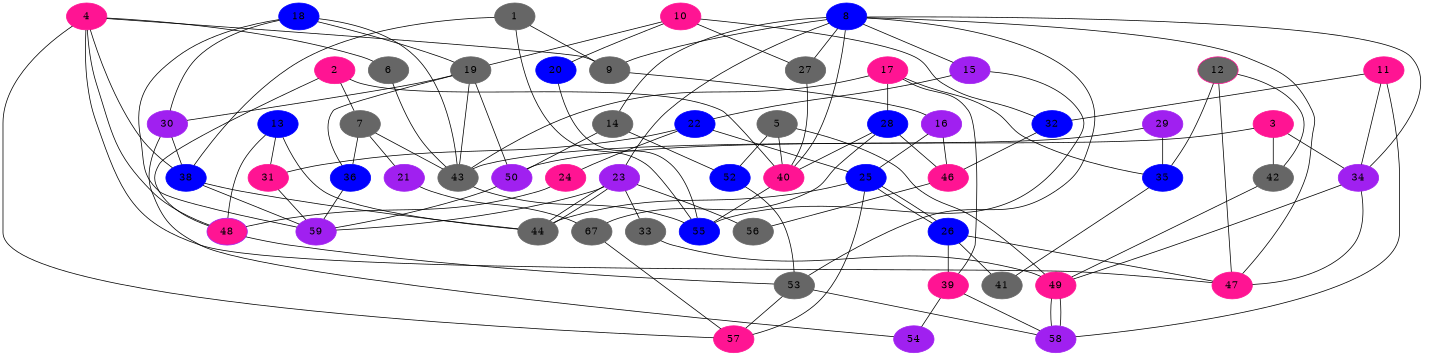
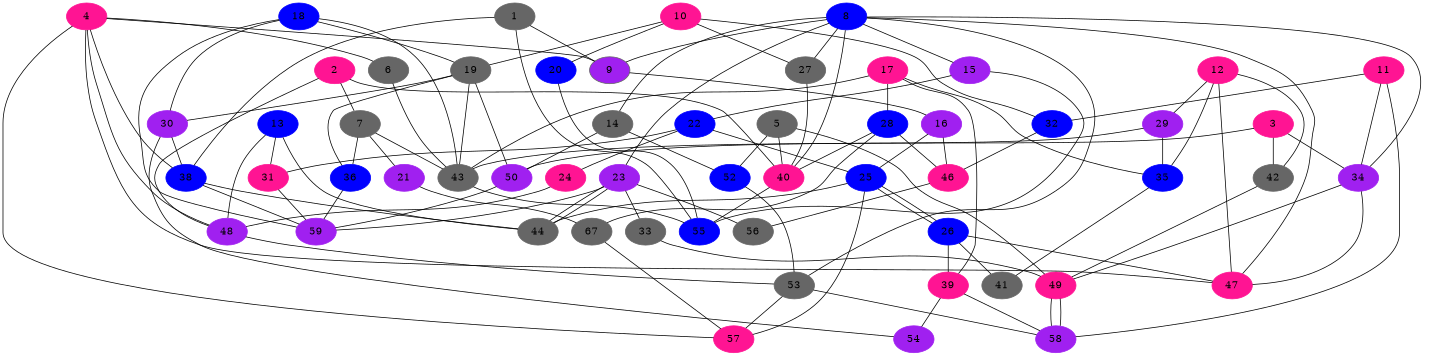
  graph {
    node [color=gray40 style=filled]
    1
-   9
+   9 [fillcolor=purple]
    38 [color=blue]
    55 [color=blue]
    16 [color=purple]
    44
    59 [color=purple]
    2 [color=deeppink]
    7
    40 [color=deeppink]
-   48 [color=purple fillcolor=deeppink]
+   48 [color=purple]
    43
    21 [color=purple]
    36 [color=blue]
    53
    3 [color=deeppink]
    34 [color=purple]
    42
    50 [color=purple]
    47 [color=deeppink]
    49 [color=deeppink]
    4 [color=deeppink]
    6
    57 [color=deeppink]
    5
    52 [color=blue]
    58 [color=purple]
    n28 [label=67]
    8 [color=blue]
    14
    15 [color=purple]
    23 [color=purple]
    27
    22 [color=blue]
    33
    56
    25 [color=blue]
    46 [color=deeppink]
    10 [color=deeppink]
    19
    20 [color=blue]
    32 [color=blue]
    30 [color=purple]
    11 [color=deeppink]
-   12 [color=deeppink fillcolor=gray40]
+   12 [color=deeppink]
    29 [color=purple]
    35 [color=blue]
    41
    13 [color=blue]
    31 [color=deeppink]
    24 [color=deeppink]
    26 [color=blue]
    17 [color=deeppink]
    28 [color=blue]
    39 [color=deeppink]
    54 [color=purple]
    18 [color=blue]
    1 -- 9
    1 -- 38
    1 -- 55
    9 -- 16
    38 -- 44
    38 -- 59
    16 -- 25
    16 -- 46
    2 -- 7
    2 -- 40
    2 -- 48
    7 -- 43
    7 -- 21
    7 -- 36
    40 -- 55
    48 -- 53
    43 -- 55
    21 -- n28
    36 -- 59
    53 -- 57
    53 -- 58
    3 -- 34
    3 -- 42
    3 -- 50
    34 -- 47
    34 -- 49
    42 -- 49
    50 -- 59
    49 -- 58
    49 -- 58
    4 -- 9
    4 -- 38
    4 -- 48
    4 -- 47
    4 -- 6
    4 -- 57
    6 -- 43
    5 -- 40
    5 -- 49
    5 -- 52
    52 -- 53
    n28 -- 57
    8 -- 9
    8 -- 40
    8 -- 53
    8 -- 34
    8 -- 47
    8 -- 14
    8 -- 15
    8 -- 23
    8 -- 27
    14 -- 50
    14 -- 52
    15 -- 55
    15 -- 22
    23 -- 44
    23 -- 44
    23 -- 59
    23 -- 33
    23 -- 56
    27 -- 40
    22 -- 25
    22 -- 31
    22 -- 24
    33 -- 49
    25 -- 44
    25 -- 57
    25 -- 26
    25 -- 26
    46 -- 56
    10 -- 27
    10 -- 19
    10 -- 20
    10 -- 32
    19 -- 43
    19 -- 36
    19 -- 50
    19 -- 30
    20 -- 55
    32 -- 46
    30 -- 38
    30 -- 54
    11 -- 34
    11 -- 58
    11 -- 32
    12 -- 42
    12 -- 47
+   12 -- 29
    12 -- 35
    29 -- 43
    29 -- 35
    35 -- 41
    13 -- 44
    13 -- 48
    13 -- 31
    31 -- 59
    24 -- 48
    26 -- 47
    26 -- 41
    26 -- 39
    17 -- 43
    17 -- 35
    17 -- 28
    17 -- 39
    28 -- 40
    28 -- n28
    28 -- 46
    39 -- 58
    39 -- 54
    18 -- 59
    18 -- 43
    18 -- 19
    18 -- 30
  }
